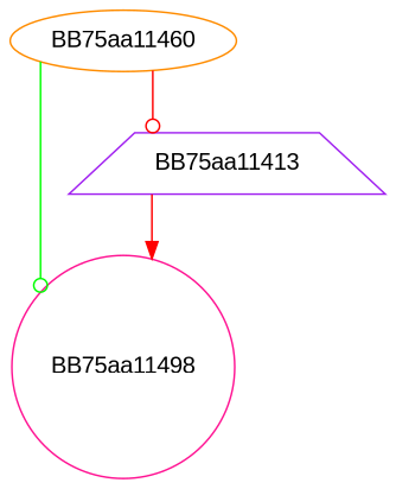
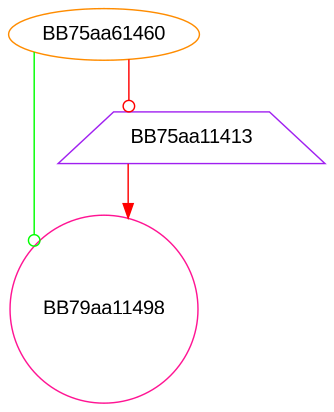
  digraph {
    fontname="Liberation Sans"
    splines=ortho
    node [fontname="Liberation Sans"]
    edge [arrowhead=odot color=red fontname="Liberation Sans"]
-   BB75aa11460 [color=darkorange shape=ellipse]
-   BB75aa11498 [color=deeppink shape=circle]
+   BB75aa11460 [color=darkorange shape=ellipse label=BB75aa61460]
+   BB75aa11498 [color=deeppink shape=circle label=BB79aa11498]
    n3 [color=purple label=BB75aa11413 shape=trapezium]
    BB75aa11460 -> BB75aa11498 [color=green]
    BB75aa11460 -> n3
    n3 -> BB75aa11498 [arrowhead=normal]
  }
